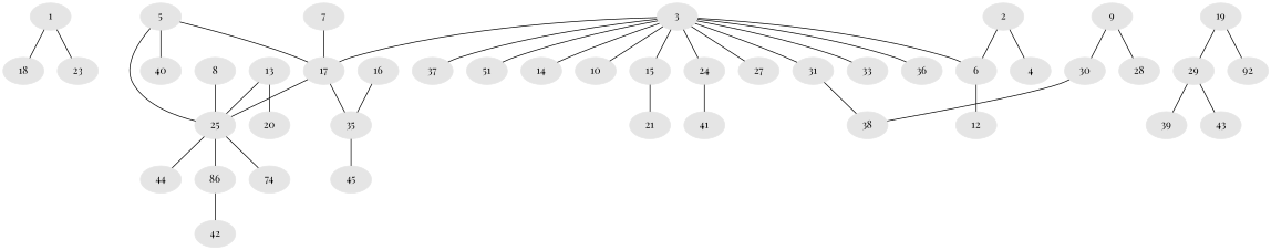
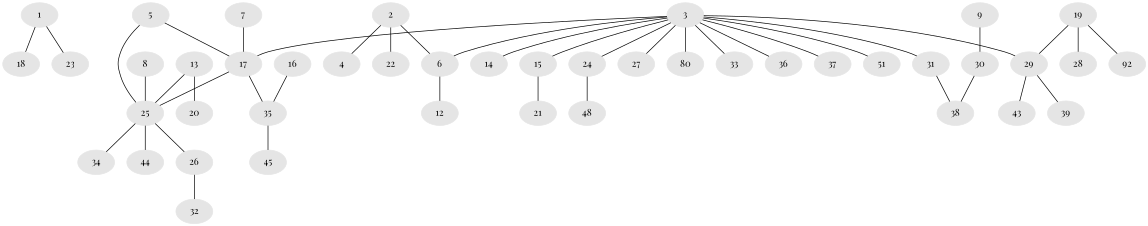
  graph {
    fontname="Playfair Display"
    node [color=gray90 fontname="Playfair Display" style=filled]
    edge [fontname="Playfair Display" weight=1.0]
    1
    18
    23
    17
    25
    35
    2
    4
    6
+   22
    12
    3
-   10
+   10 [label=80]
    n14 [label=51]
    14
    15
    24
    27
    29
    31
    33
    36
    37
    21
-   41
+   41 [label=48]
    39
    43
    38
    5
-   40
-   26 [label=86]
-   34 [label=74]
+   26
+   34
    44
    7
    8
    9
    30
    13
    20
    16
    45
    19
    28
    n44 [label=92]
-   42
+   42 [label=32]
    1 -- 18
    1 -- 23
    17 -- 25
    17 -- 35
    25 -- 26
    25 -- 34
    25 -- 44
    35 -- 45
    2 -- 4
    2 -- 6
+   2 -- 22
    6 -- 12
    3 -- 17
    3 -- 6
    3 -- 10
    3 -- n14
    3 -- 14
    3 -- 15
    3 -- 24
    3 -- 27
+   3 -- 29
    3 -- 31
    3 -- 33
    3 -- 36
    3 -- 37
    15 -- 21
    24 -- 41
    29 -- 39
    29 -- 43
    31 -- 38
    5 -- 17
    5 -- 25
-   5 -- 40
    26 -- 42
    7 -- 17
    8 -- 25
    9 -- 30
    30 -- 38
    13 -- 25
    13 -- 20
    16 -- 35
    19 -- 29
-   9 -- 28
+   19 -- 28
    19 -- n44
  }
